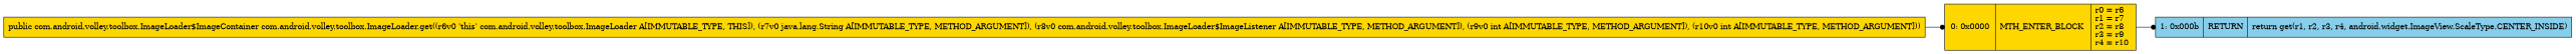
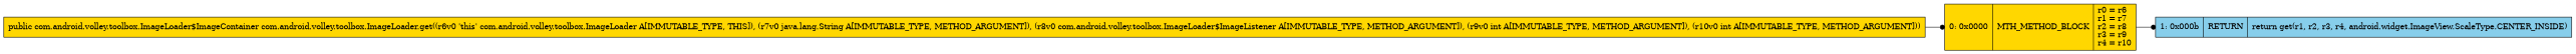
  digraph {
    rankdir=LR
    node [shape=record style=filled fillcolor=gold]
    edge [arrowhead=dot]
-   n1 [label="{0\:\ 0x0000|MTH_ENTER_BLOCK\l|r0 = r6\lr1 = r7\lr2 = r8\lr3 = r9\lr4 = r10\l}"]
+   n1 [label="{0\:\ 0x0000|MTH_METHOD_BLOCK\l|r0 = r6\lr1 = r7\lr2 = r8\lr3 = r9\lr4 = r10\l}"]
    n2 [label="{1\:\ 0x000b|RETURN\l|return get(r1, r2, r3, r4, android.widget.ImageView.ScaleType.CENTER_INSIDE)\l}" fillcolor=skyblue]
    n3 [label="{public com.android.volley.toolbox.ImageLoader$ImageContainer com.android.volley.toolbox.ImageLoader.get((r6v0 'this' com.android.volley.toolbox.ImageLoader A[IMMUTABLE_TYPE, THIS]), (r7v0 java.lang.String A[IMMUTABLE_TYPE, METHOD_ARGUMENT]), (r8v0 com.android.volley.toolbox.ImageLoader$ImageListener A[IMMUTABLE_TYPE, METHOD_ARGUMENT]), (r9v0 int A[IMMUTABLE_TYPE, METHOD_ARGUMENT]), (r10v0 int A[IMMUTABLE_TYPE, METHOD_ARGUMENT])) }"]
    n1 -> n2
    n3 -> n1
  }
